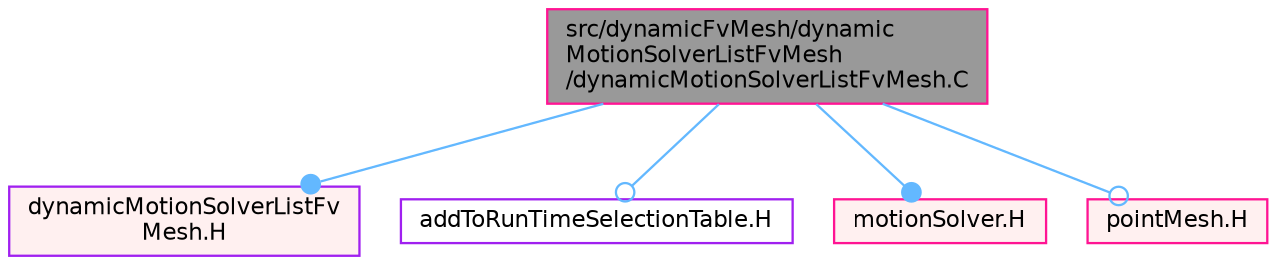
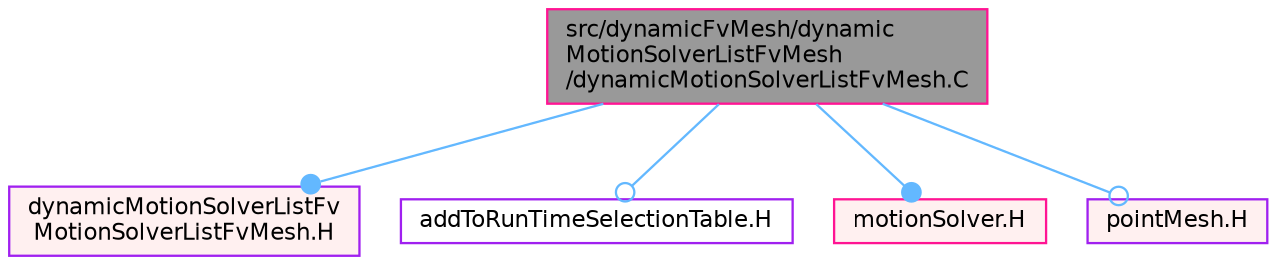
  digraph {
    node [color=purple fillcolor="#FFF0F0" fontname=Helvetica fontsize=10 shape=box style=filled]
    edge [arrowhead=dot color=steelblue1 fontname=Helvetica fontsize=10 labelfontname=Helvetica labelfontsize=10 style=solid]
    n1 [color=deeppink fillcolor=grey60 fontcolor=black height=0.2 label="src/dynamicFvMesh/dynamic\lMotionSolverListFvMesh\l/dynamicMotionSolverListFvMesh.C" width=0.4]
-   n2 [height=0.2 label="dynamicMotionSolverListFv\lMesh.H" width=0.4]
+   n2 [height=0.2 label="dynamicMotionSolverListFv\lMotionSolverListFvMesh.H" width=0.4]
    n3 [fillcolor=white height=0.2 label="addToRunTimeSelectionTable.H" width=0.4]
    n4 [color=deeppink height=0.2 label="motionSolver.H" width=0.4]
-   n5 [color=deeppink height=0.2 label="pointMesh.H" width=0.4]
+   n5 [height=0.2 label="pointMesh.H" width=0.4]
    n1 -> n2
    n1 -> n3 [arrowhead=odot]
    n1 -> n4
    n1 -> n5 [arrowhead=odot]
  }
